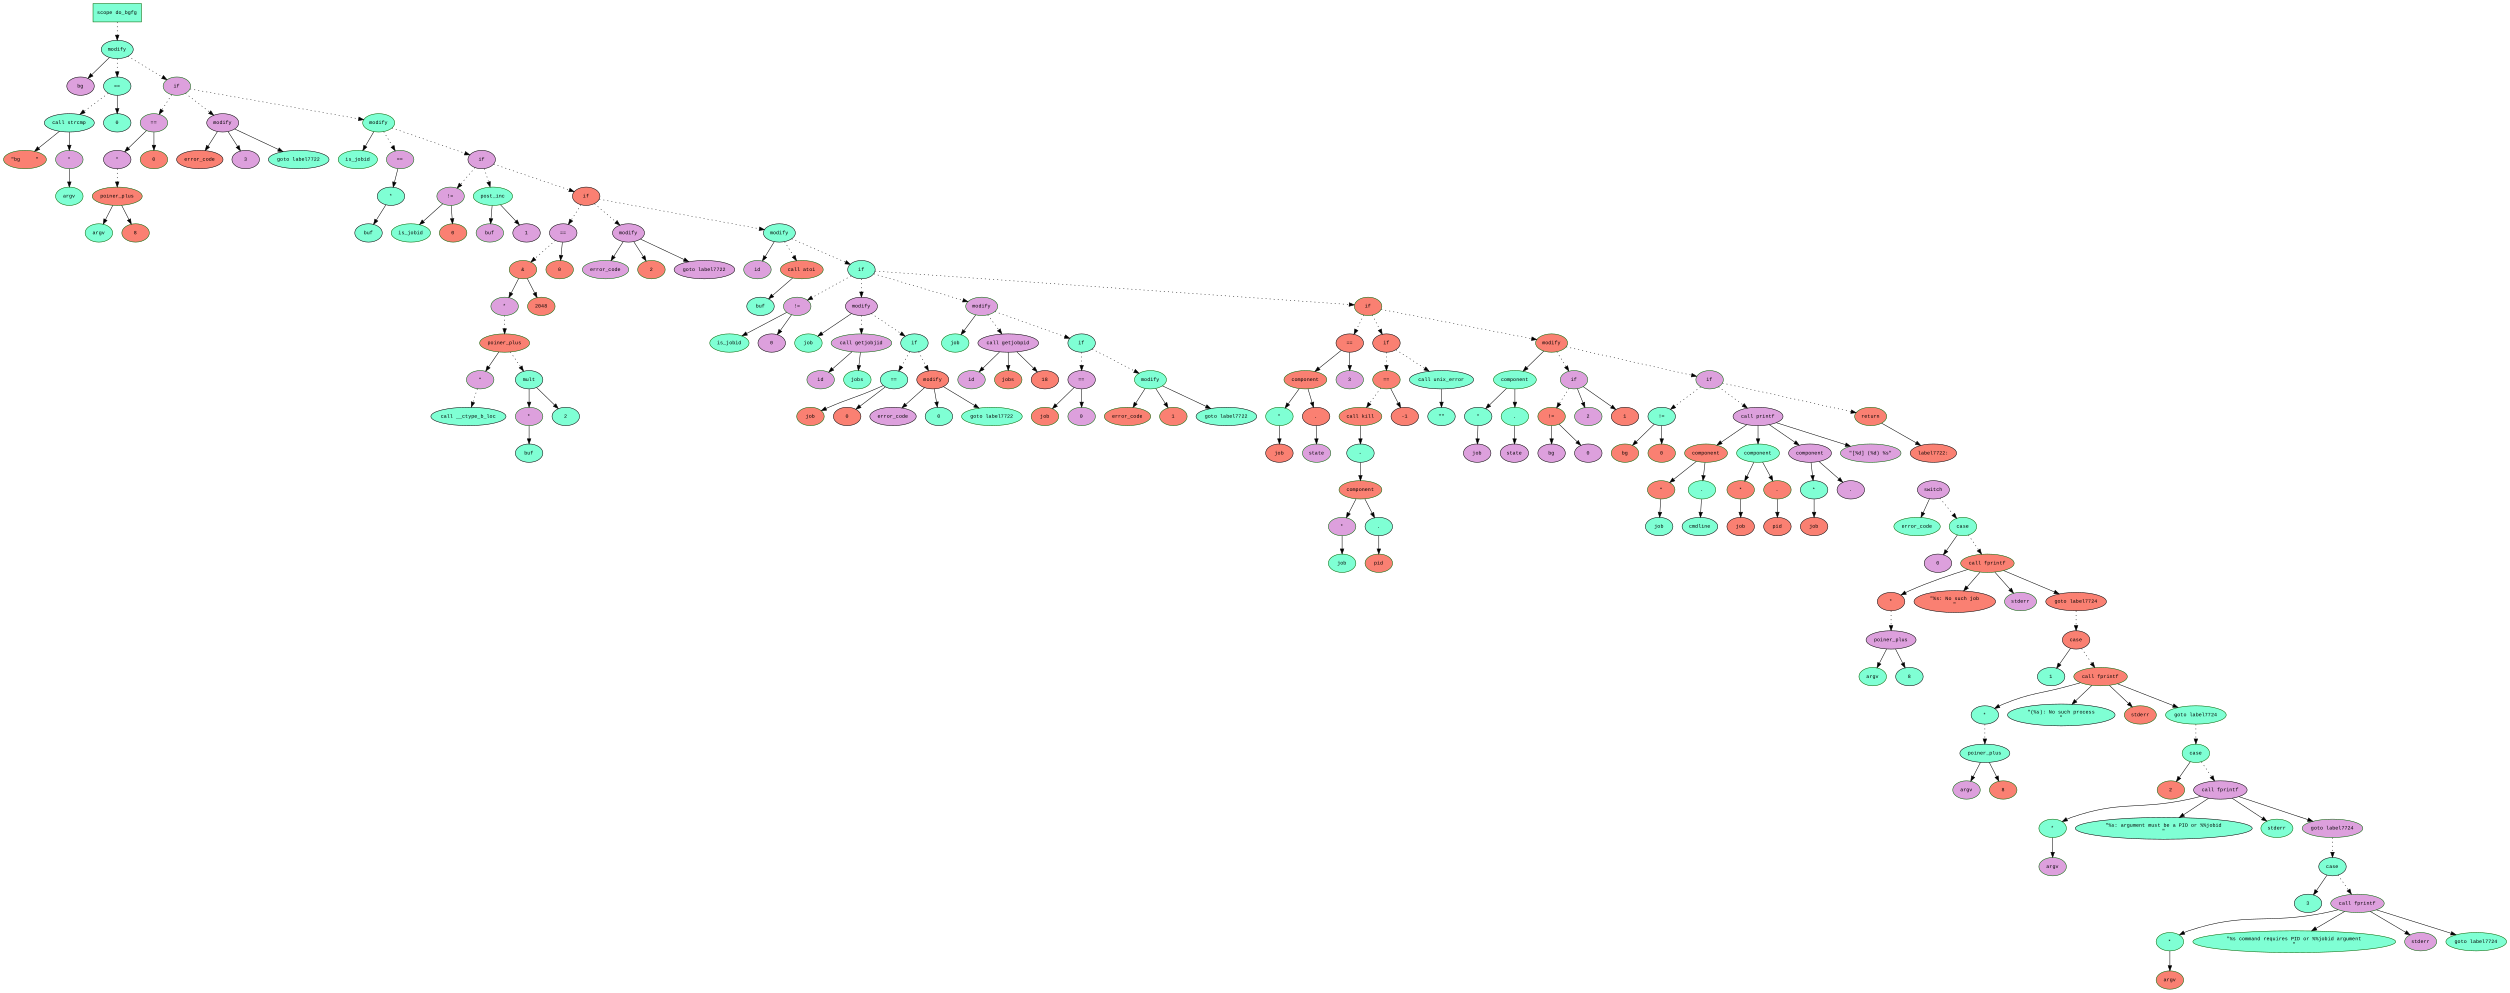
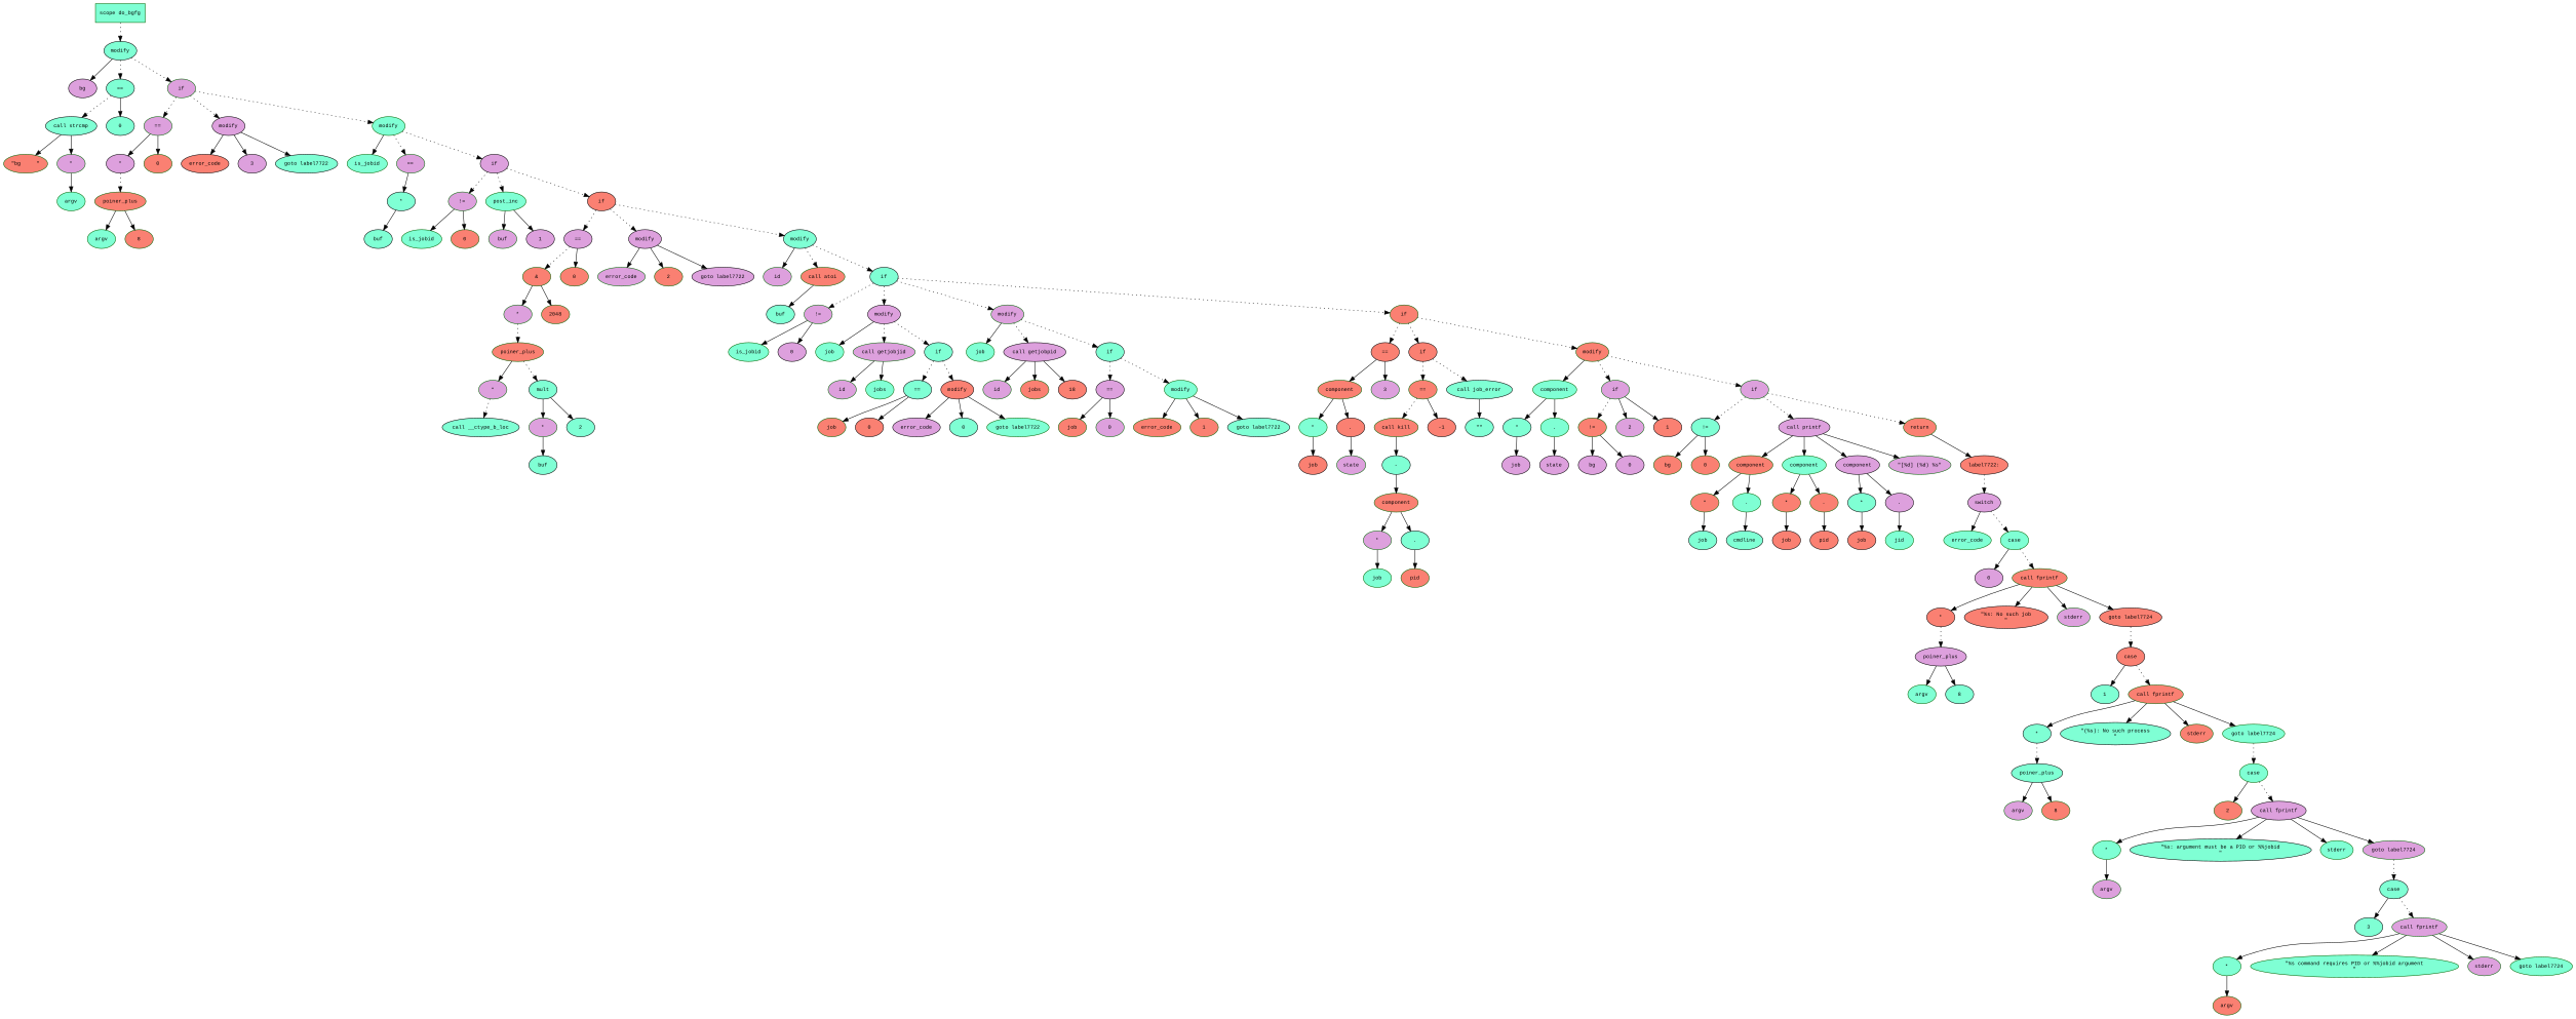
  digraph {
    fontname="Times New Roman"
    fontsize=10
    node [color=darkgreen fillcolor=aquamarine fontname="Courier New" fontsize=10 shape=ellipse style=filled]
    edge [fontname="Times New Roman" fontsize=10]
    n1 [label="scope do_bgfg" shape=box]
    n2 [color=black label=modify]
    n3 [color=black fillcolor=plum label=bg]
    n4 [color=black label="=="]
    n5 [fillcolor=plum label=if]
    n6 [color=black label="call strcmp"]
    n7 [color=black label=0]
    n8 [fillcolor=plum label="=="]
    n9 [color=black fillcolor=plum label=modify]
    n10 [label=modify]
    n11 [fillcolor=salmon label="\"bg     \""]
    n12 [fillcolor=plum label="*"]
    n13 [label=argv]
    n14 [color=black fillcolor=plum label="*"]
    n15 [fillcolor=salmon label=0]
    n16 [color=black fillcolor=salmon label=error_code]
    n17 [color=black fillcolor=plum label=3]
    n18 [color=black label="goto label7722"]
    n19 [label=is_jobid]
    n20 [fillcolor=plum label="=="]
    n21 [color=black fillcolor=plum label=if]
    n22 [fillcolor=salmon label=poiner_plus]
    n23 [label=argv]
    n24 [fillcolor=salmon label=8]
    n25 [color=black label="*"]
    n26 [fillcolor=plum label="!="]
    n27 [label=post_inc]
    n28 [color=black fillcolor=salmon label=if]
    n29 [color=black label=buf]
    n30 [label=is_jobid]
    n31 [fillcolor=salmon label=0]
    n32 [fillcolor=plum label=buf]
    n33 [color=black fillcolor=plum label=1]
    n34 [color=black fillcolor=plum label="=="]
    n35 [color=black fillcolor=plum label=modify]
    n36 [color=black label=modify]
    n37 [fillcolor=salmon label="&"]
    n38 [fillcolor=salmon label=0]
    n39 [fillcolor=plum label=error_code]
    n40 [fillcolor=salmon label=2]
    n41 [color=black fillcolor=plum label="goto label7722"]
    n42 [fillcolor=plum label=id]
    n43 [fillcolor=salmon label="call atoi"]
    n44 [color=black label=if]
    n45 [fillcolor=plum label="*"]
    n46 [fillcolor=salmon label=2048]
    n47 [fillcolor=salmon label=poiner_plus]
    n48 [fillcolor=plum label="*"]
    n49 [color=black label=mult]
    n50 [color=black label="call __ctype_b_loc"]
    n51 [fillcolor=plum label="*"]
    n52 [color=black label=2]
    n53 [color=black label=buf]
    n54 [color=black label=buf]
    n55 [fillcolor=plum label="!="]
    n56 [color=black fillcolor=plum label=modify]
    n57 [fillcolor=plum label=modify]
    n58 [fillcolor=salmon label=if]
    n59 [label=is_jobid]
    n60 [color=black fillcolor=plum label=0]
    n61 [label=job]
    n62 [fillcolor=plum label="call getjobjid"]
    n63 [color=black label=if]
    n64 [label=job]
    n65 [color=black fillcolor=plum label="call getjobpid"]
    n66 [color=black label=if]
    n67 [color=black fillcolor=salmon label="=="]
    n68 [color=black fillcolor=salmon label=if]
    n69 [fillcolor=salmon label=modify]
    n70 [fillcolor=plum label=id]
    n71 [label=jobs]
    n72 [color=black label="=="]
    n73 [color=black fillcolor=salmon label=modify]
    n74 [fillcolor=salmon label=job]
    n75 [color=black fillcolor=salmon label=0]
    n76 [color=black fillcolor=plum label=error_code]
    n77 [color=black label=0]
    n78 [label="goto label7722"]
    n79 [fillcolor=plum label=id]
    n80 [fillcolor=salmon label=jobs]
    n81 [color=black fillcolor=salmon label=18]
    n82 [color=black fillcolor=plum label="=="]
    n83 [label=modify]
    n84 [fillcolor=salmon label=job]
    n85 [fillcolor=plum label=0]
    n86 [fillcolor=salmon label=error_code]
    n87 [fillcolor=salmon label=1]
    n88 [color=black label="goto label7722"]
    n89 [fillcolor=salmon label=component]
    n90 [fillcolor=plum label=3]
    n91 [fillcolor=salmon label="=="]
-   n92 [color=black label="call unix_error"]
+   n92 [color=black label="call job_error"]
    n93 [label=component]
    n94 [fillcolor=plum label=if]
    n95 [fillcolor=plum label=if]
    n96 [label="*"]
    n97 [color=black fillcolor=salmon label="."]
    n98 [color=black fillcolor=salmon label=job]
    n99 [fillcolor=plum label=state]
    n100 [fillcolor=salmon label="call kill"]
    n101 [color=black fillcolor=salmon label=-1]
    n102 [color=black label="\"\""]
    n103 [color=black label="-"]
    n104 [fillcolor=salmon label=component]
    n105 [fillcolor=plum label="*"]
    n106 [color=black label="."]
    n107 [label=job]
    n108 [fillcolor=salmon label=pid]
    n109 [color=black label="*"]
    n110 [label="."]
    n111 [fillcolor=salmon label="!="]
    n112 [fillcolor=plum label=2]
    n113 [color=black fillcolor=salmon label=1]
    n114 [color=black label="!="]
    n115 [color=black fillcolor=plum label="call printf"]
    n116 [fillcolor=salmon label=return]
    n117 [color=black fillcolor=plum label=job]
    n118 [color=black fillcolor=plum label=state]
    n119 [color=black fillcolor=plum label=bg]
    n120 [color=black fillcolor=plum label=0]
    n121 [fillcolor=salmon label=bg]
    n122 [fillcolor=salmon label=0]
    n123 [fillcolor=salmon label=component]
    n124 [label=component]
    n125 [color=black fillcolor=plum label=component]
    n126 [fillcolor=plum label="\"[%d] (%d) %s\""]
    n127 [color=black fillcolor=salmon label="label7722:"]
    n128 [fillcolor=salmon label="*"]
    n129 [label="."]
    n130 [fillcolor=salmon label="*"]
    n131 [fillcolor=salmon label="."]
    n132 [color=black label="*"]
    n133 [color=black fillcolor=plum label="."]
    n134 [color=black label=job]
    n135 [color=black label=cmdline]
    n136 [color=black fillcolor=salmon label=job]
    n137 [color=black fillcolor=salmon label=pid]
    n138 [color=black fillcolor=salmon label=job]
+   n139 [label=jid]
    n140 [color=black fillcolor=plum label=switch]
    n141 [label=error_code]
    n142 [label=case]
    n143 [color=black fillcolor=plum label=0]
    n144 [fillcolor=salmon label="call fprintf"]
    n145 [color=black fillcolor=salmon label="*"]
    n146 [color=black fillcolor=salmon label="\"%s: No such job\n\""]
    n147 [fillcolor=plum label=stderr]
    n148 [color=black fillcolor=salmon label="goto label7724"]
    n149 [color=black fillcolor=plum label=poiner_plus]
    n150 [color=black fillcolor=salmon label=case]
    n151 [label=argv]
    n152 [color=black label=8]
    n153 [color=black label=1]
    n154 [fillcolor=salmon label="call fprintf"]
    n155 [color=black label="*"]
    n156 [color=black label="\"(%s): No such process\n\""]
    n157 [fillcolor=salmon label=stderr]
    n158 [label="goto label7724"]
    n159 [color=black label=poiner_plus]
    n160 [label=case]
    n161 [fillcolor=plum label=argv]
    n162 [fillcolor=salmon label=8]
    n163 [fillcolor=salmon label=2]
    n164 [color=black fillcolor=plum label="call fprintf"]
    n165 [label="*"]
    n166 [color=black label="\"%s: argument must be a PID or %%jobid\n\""]
    n167 [label=stderr]
    n168 [fillcolor=plum label="goto label7724"]
    n169 [fillcolor=plum label=argv]
    n170 [color=black label=case]
    n171 [color=black label=3]
    n172 [fillcolor=plum label="call fprintf"]
    n173 [label="*"]
    n174 [label="\"%s command requires PID or %%jobid argument\n\""]
    n175 [fillcolor=plum label=stderr]
    n176 [label="goto label7724"]
    n177 [fillcolor=salmon label=argv]
    n1 -> n2 [style=dotted]
    n2 -> n3
    n2 -> n4 [style=dotted]
    n2 -> n5 [style=dotted]
    n4 -> n6 [style=dotted]
    n4 -> n7
    n5 -> n8 [style=dotted]
    n5 -> n9 [style=dotted]
    n5 -> n10 [style=dotted]
    n6 -> n11
    n6 -> n12
    n8 -> n14
    n8 -> n15
    n9 -> n16
    n9 -> n17
    n9 -> n18
    n10 -> n19
    n10 -> n20 [style=dotted]
    n10 -> n21 [style=dotted]
    n12 -> n13
    n14 -> n22 [style=dotted]
    n20 -> n25
    n21 -> n26 [style=dotted]
    n21 -> n27 [style=dotted]
    n21 -> n28 [style=dotted]
    n22 -> n23
    n22 -> n24
    n25 -> n29
    n26 -> n30
    n26 -> n31
    n27 -> n32
    n27 -> n33
    n28 -> n34 [style=dotted]
    n28 -> n35 [style=dotted]
    n28 -> n36 [style=dotted]
    n34 -> n37 [style=dotted]
    n34 -> n38
    n35 -> n39
    n35 -> n40
    n35 -> n41
    n36 -> n42
    n36 -> n43 [style=dotted]
    n36 -> n44 [style=dotted]
    n37 -> n45
    n37 -> n46
    n43 -> n54
    n44 -> n55 [style=dotted]
    n44 -> n56 [style=dotted]
    n44 -> n57 [style=dotted]
    n44 -> n58 [style=dotted]
    n45 -> n47 [style=dotted]
    n47 -> n48
    n47 -> n49 [style=dotted]
    n48 -> n50 [style=dotted]
    n49 -> n51
    n49 -> n52
    n51 -> n53
    n55 -> n59
    n55 -> n60
    n56 -> n61
    n56 -> n62 [style=dotted]
    n56 -> n63 [style=dotted]
    n57 -> n64
    n57 -> n65 [style=dotted]
    n57 -> n66 [style=dotted]
    n58 -> n67 [style=dotted]
    n58 -> n68 [style=dotted]
    n58 -> n69 [style=dotted]
    n62 -> n70
    n62 -> n71
    n63 -> n72 [style=dotted]
    n63 -> n73 [style=dotted]
    n65 -> n79
    n65 -> n80
    n65 -> n81
    n66 -> n82 [style=dotted]
    n66 -> n83 [style=dotted]
    n67 -> n89
    n67 -> n90
    n68 -> n91 [style=dotted]
    n68 -> n92 [style=dotted]
    n69 -> n93
    n69 -> n94 [style=dotted]
    n69 -> n95 [style=dotted]
    n72 -> n74
    n72 -> n75
    n73 -> n76
    n73 -> n77
    n73 -> n78
    n82 -> n84
    n82 -> n85
    n83 -> n86
    n83 -> n87
    n83 -> n88
    n89 -> n96
    n89 -> n97
    n91 -> n100 [style=dotted]
    n91 -> n101
    n92 -> n102
    n93 -> n109
    n93 -> n110
    n94 -> n111 [style=dotted]
    n94 -> n112
    n94 -> n113
    n95 -> n114 [style=dotted]
    n95 -> n115 [style=dotted]
    n95 -> n116 [style=dotted]
    n96 -> n98
    n97 -> n99
    n100 -> n103
    n103 -> n104
    n104 -> n105
    n104 -> n106
    n105 -> n107
    n106 -> n108
    n109 -> n117
    n110 -> n118
    n111 -> n119
    n111 -> n120
    n114 -> n121
    n114 -> n122
    n115 -> n123
    n115 -> n124
    n115 -> n125
    n115 -> n126
    n116 -> n127 [style=solid]
    n123 -> n128
    n123 -> n129
    n124 -> n130
    n124 -> n131
    n125 -> n132
    n125 -> n133
+   n127 -> n140 [style=dotted]
    n128 -> n134
    n129 -> n135
    n130 -> n136
    n131 -> n137
    n132 -> n138
+   n133 -> n139
    n140 -> n141
    n140 -> n142 [style=dotted]
    n142 -> n143
    n142 -> n144 [style=dotted]
    n144 -> n145
    n144 -> n146
    n144 -> n147
    n144 -> n148
    n145 -> n149 [style=dotted]
    n148 -> n150 [style=dotted]
    n149 -> n151
    n149 -> n152
    n150 -> n153
    n150 -> n154 [style=dotted]
    n154 -> n155
    n154 -> n156
    n154 -> n157
    n154 -> n158
    n155 -> n159 [style=dotted]
    n158 -> n160 [style=dotted]
    n159 -> n161
    n159 -> n162
    n160 -> n163
    n160 -> n164 [style=dotted]
    n164 -> n165
    n164 -> n166
    n164 -> n167
    n164 -> n168
    n165 -> n169
    n168 -> n170 [style=dotted]
    n170 -> n171
    n170 -> n172 [style=dotted]
    n172 -> n173
    n172 -> n174
    n172 -> n175
    n172 -> n176
    n173 -> n177
  }
